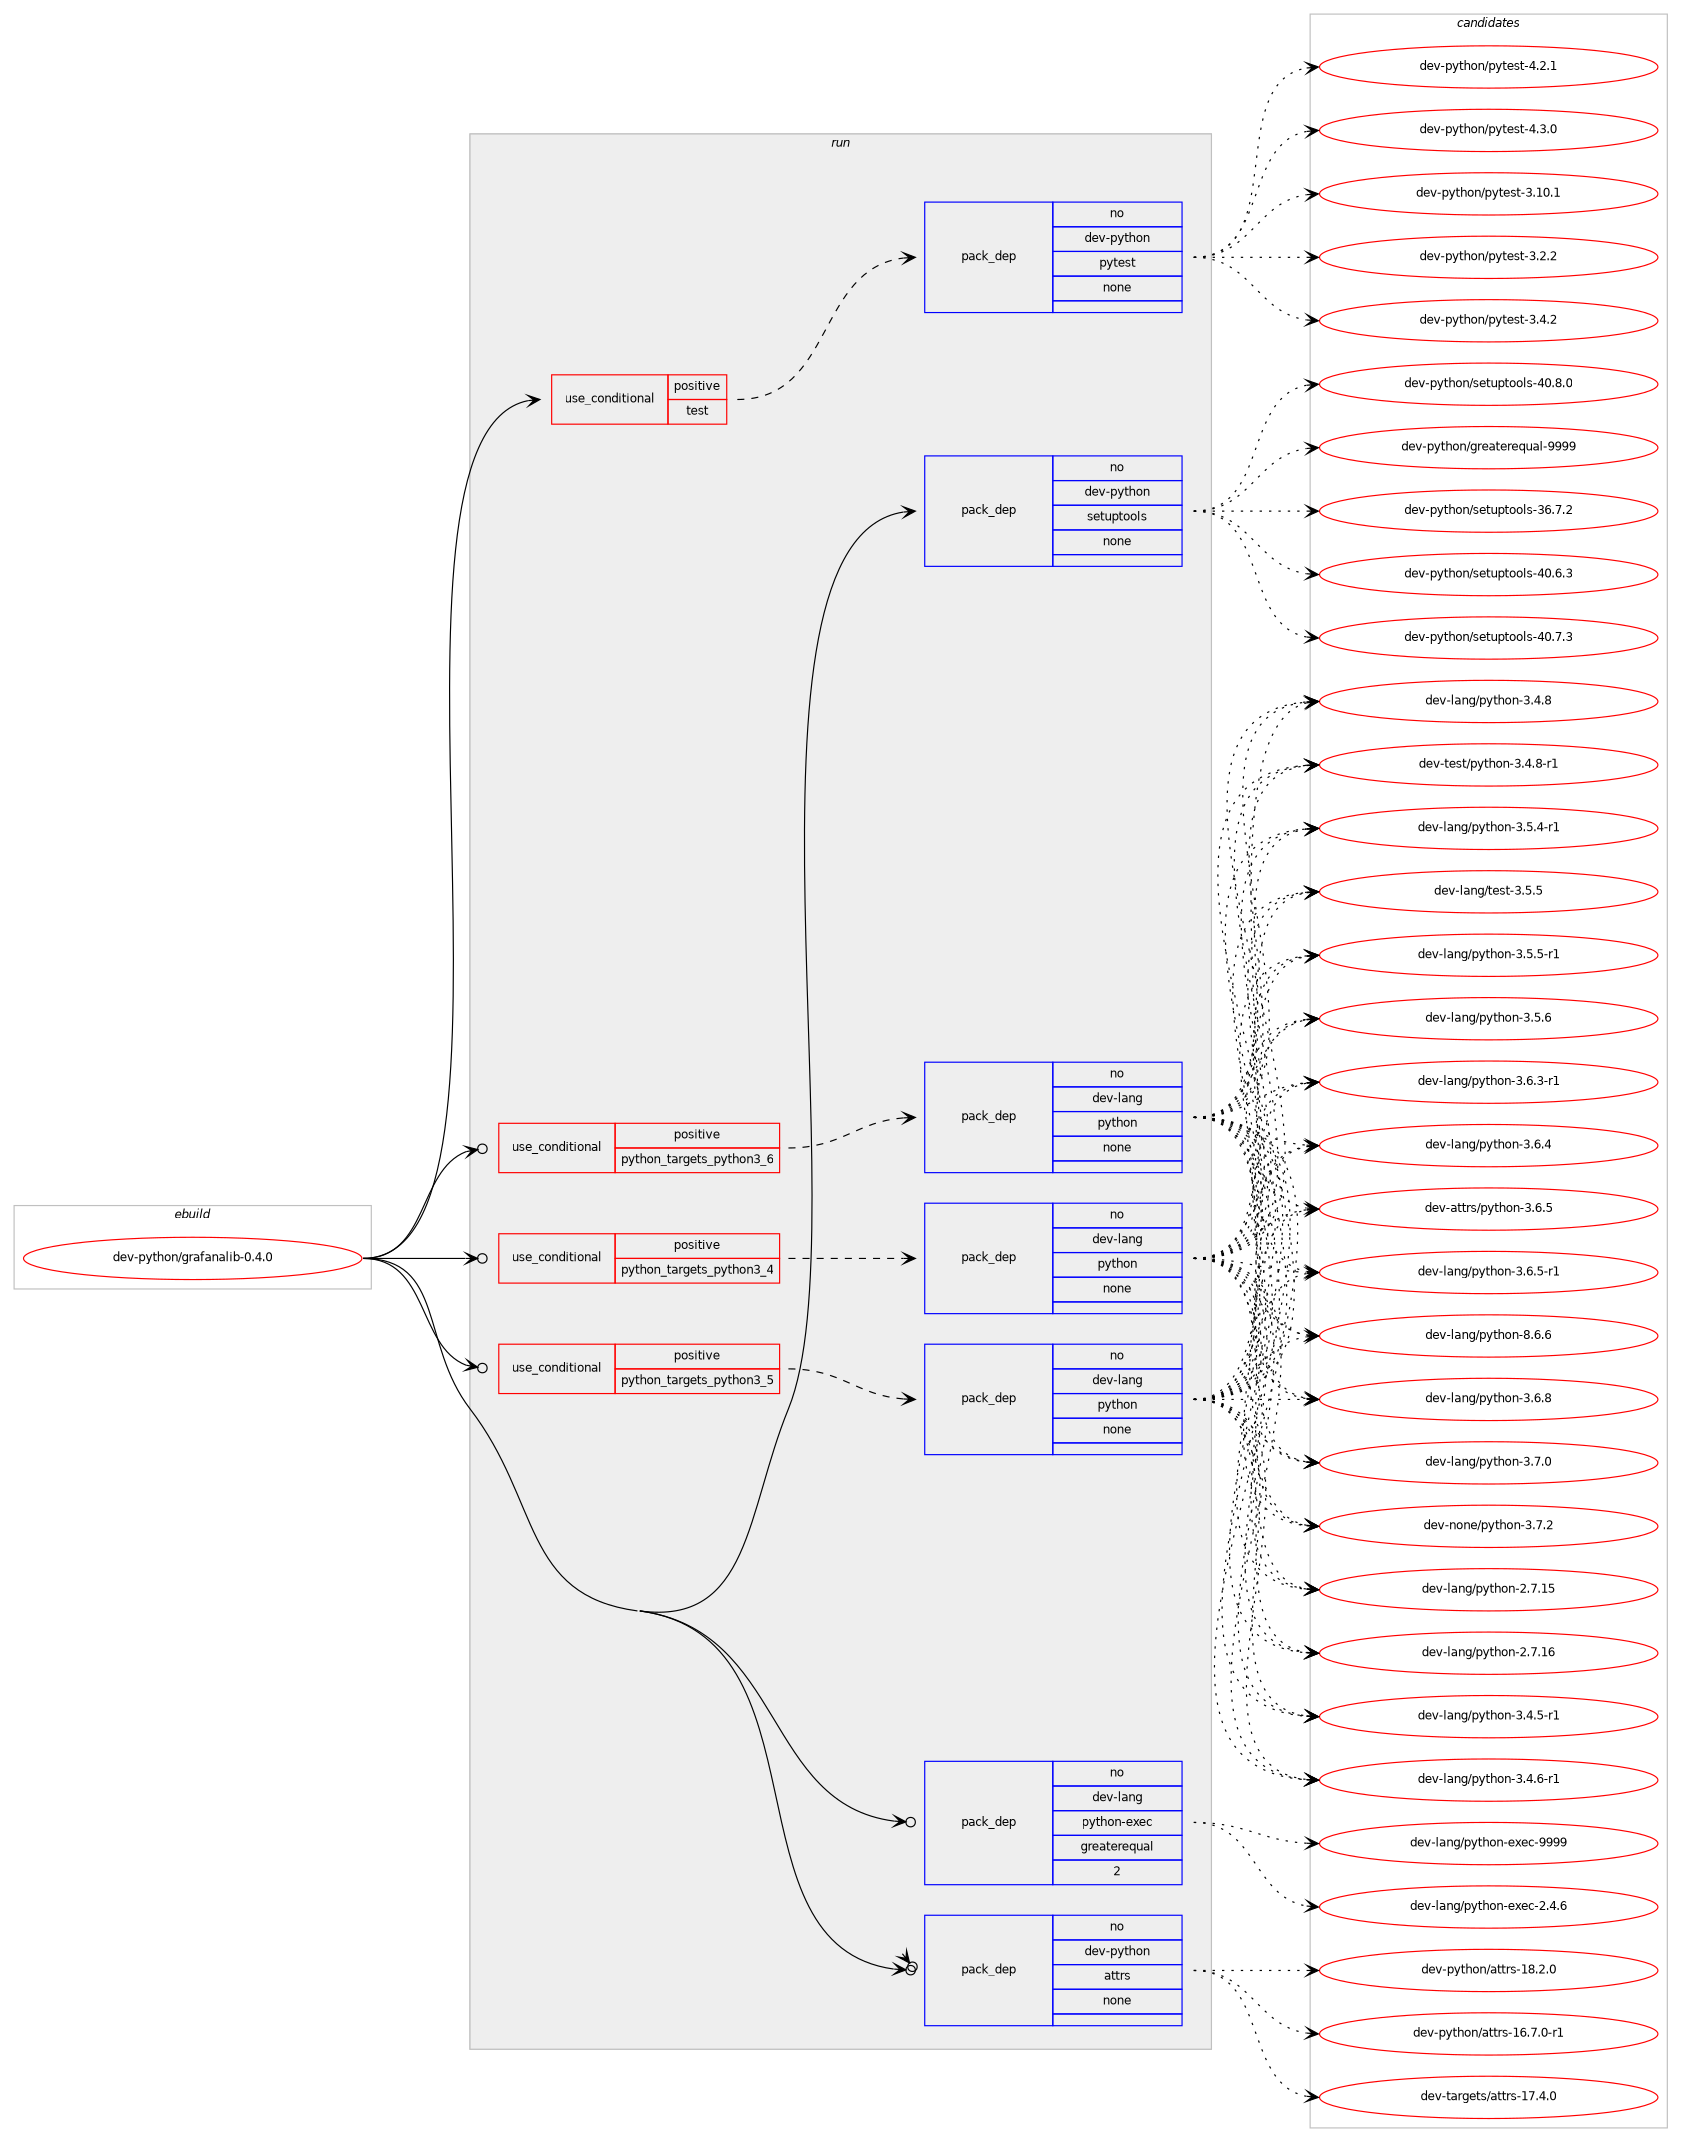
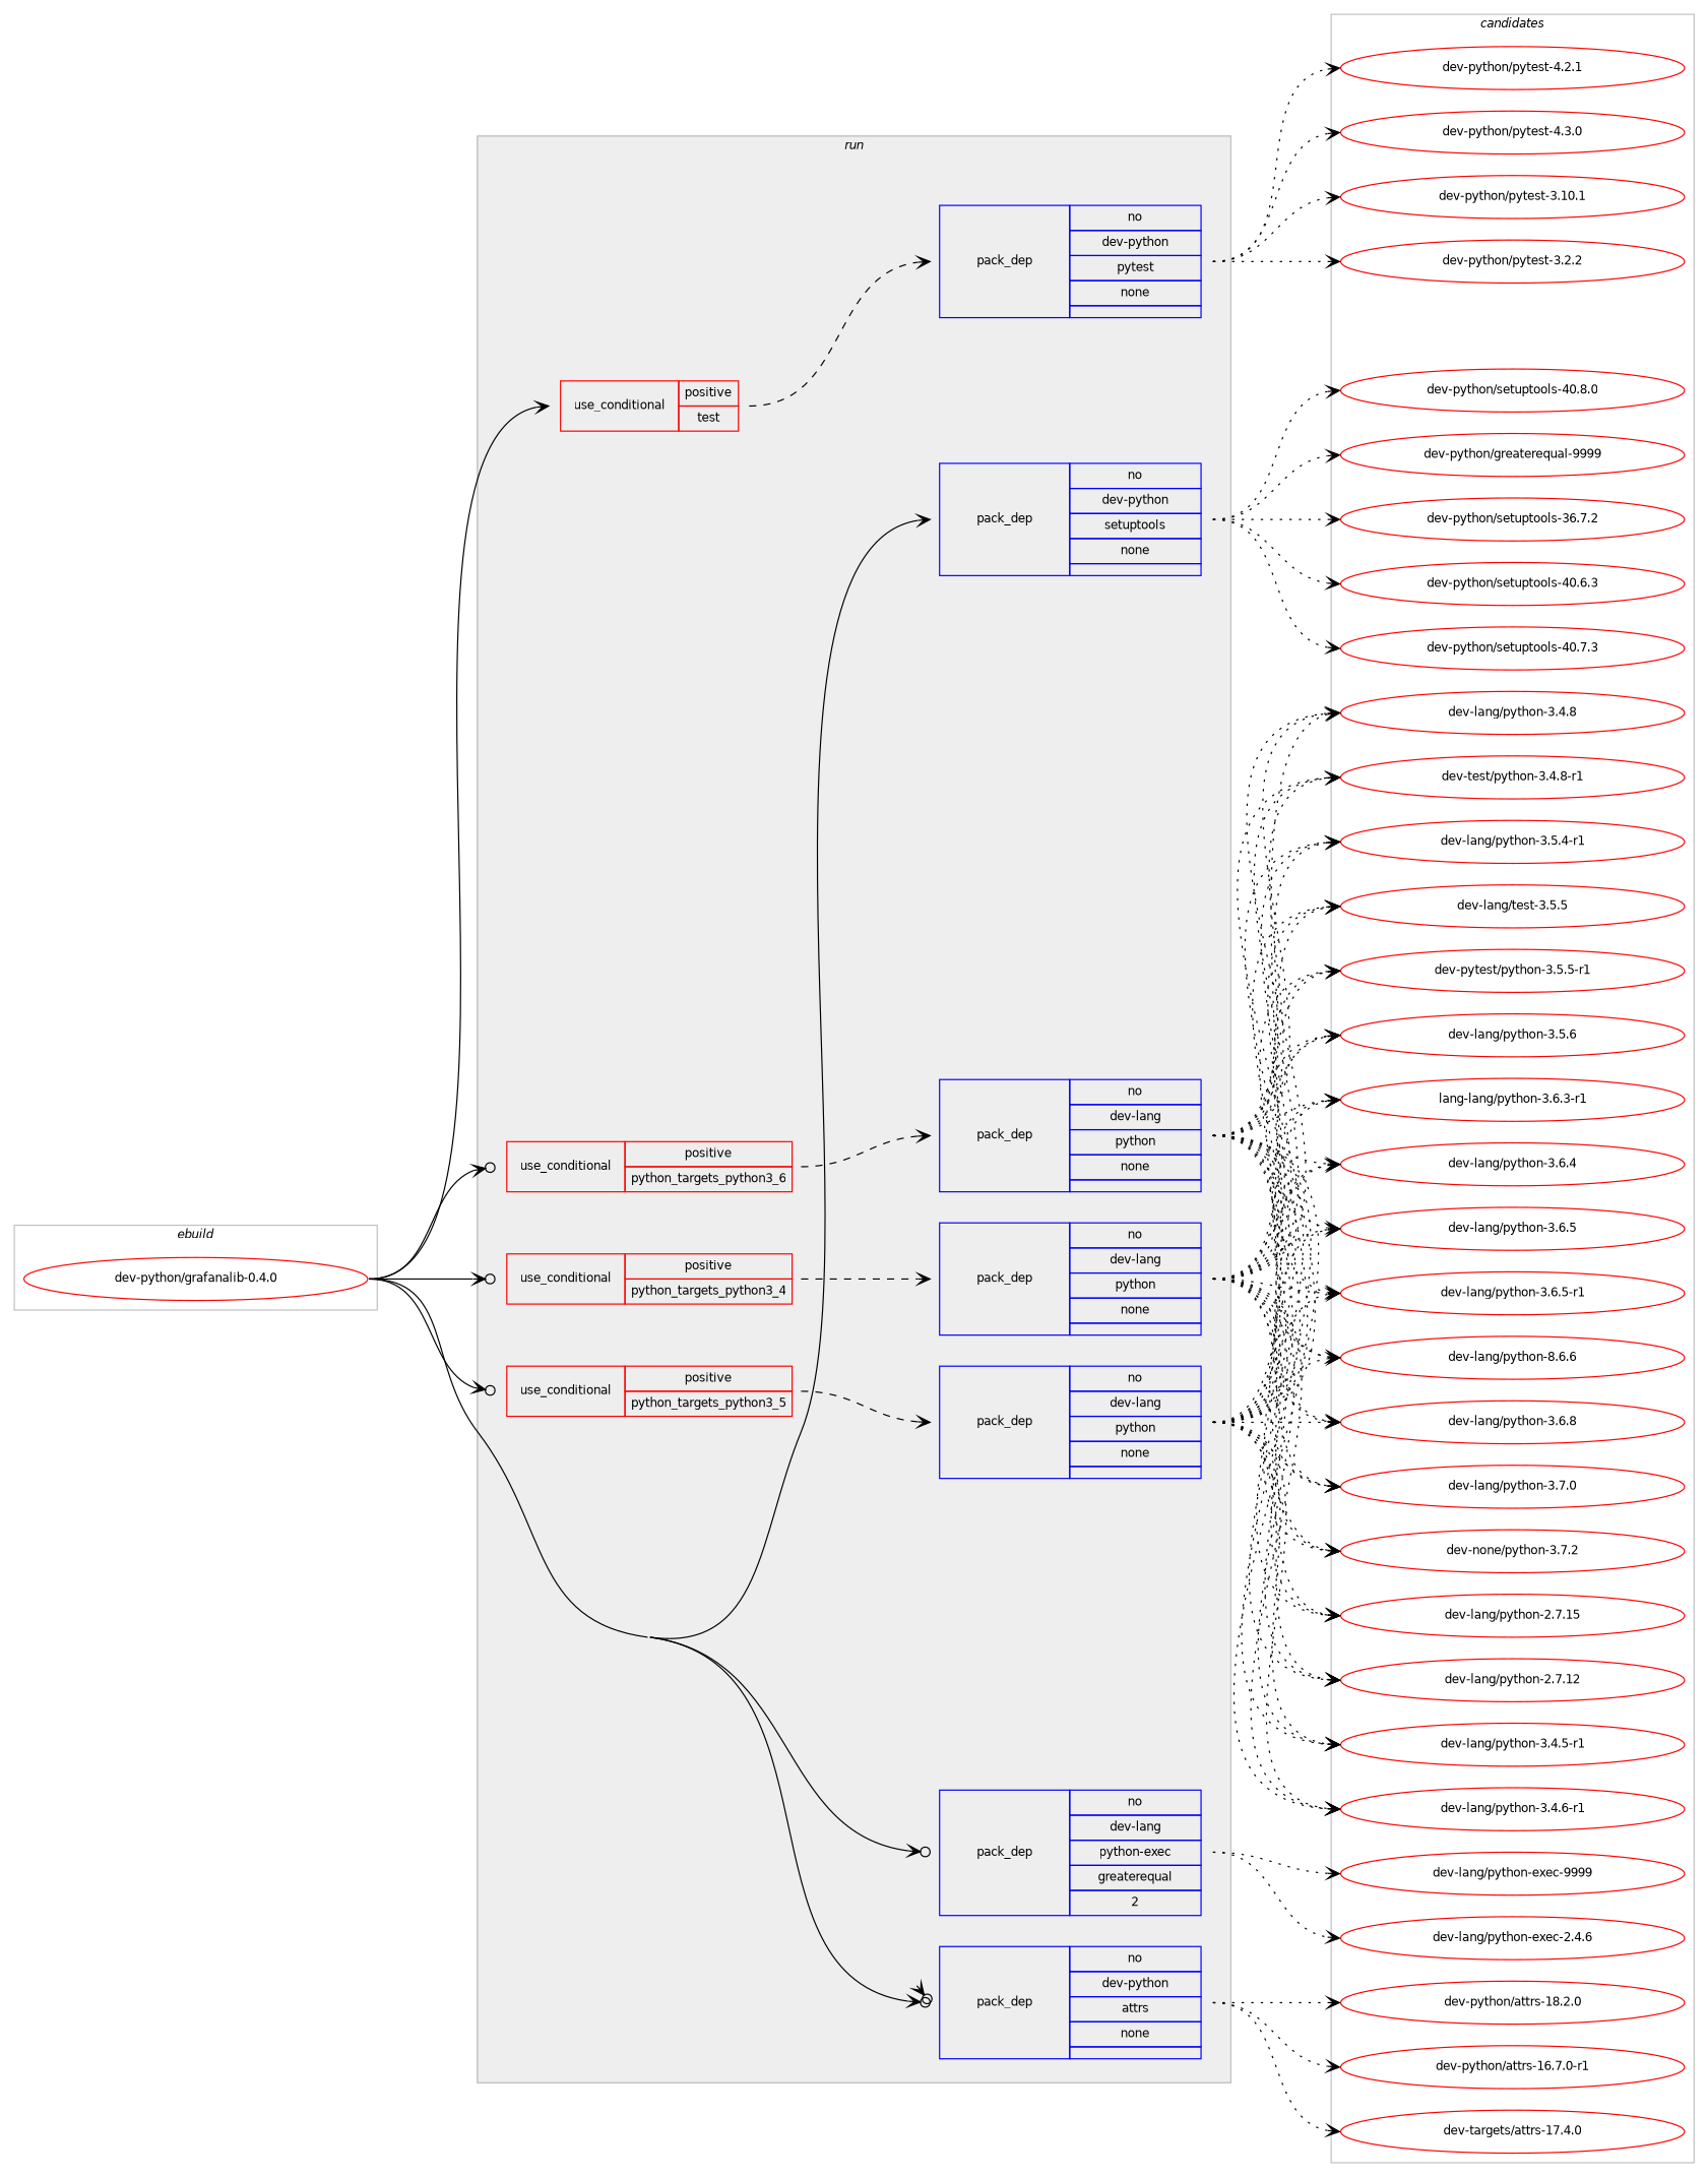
  digraph {
    compound=true
    concentrate=true
    fontname=Helvetica
    fontsize=10
    newrank=true
    rankdir=LR
    ranksep=1.5
    node [color=red fontname=Helvetica fontsize=10]
    edge [arrowhead=vee headport=w style=dotted tailport=e weight=100]
    n1 [label="dev-python/grafanalib-0.4.0" width=4]
    n2 [color=blue label=<<TABLE BORDER="0" CELLBORDER="1" CELLSPACING="0" CELLPADDING="4" WIDTH="220"><TR><TD ROWSPAN="6" CELLPADDING="30">pack_dep</TD></TR><TR><TD WIDTH="110">no</TD></TR><TR><TD>dev-python</TD></TR><TR><TD>pytest</TD></TR><TR><TD>none</TD></TR><TR><TD></TD></TR></TABLE>> shape=none]
    n3 [label=<<TABLE BORDER="0" CELLBORDER="1" CELLSPACING="0" CELLPADDING="4"><TR><TD ROWSPAN="3" CELLPADDING="10">use_conditional</TD></TR><TR><TD>positive</TD></TR><TR><TD>test</TD></TR></TABLE>> shape=none]
    n4 [color=blue label=<<TABLE BORDER="0" CELLBORDER="1" CELLSPACING="0" CELLPADDING="4" WIDTH="220"><TR><TD ROWSPAN="6" CELLPADDING="30">pack_dep</TD></TR><TR><TD WIDTH="110">no</TD></TR><TR><TD>dev-python</TD></TR><TR><TD>setuptools</TD></TR><TR><TD>none</TD></TR><TR><TD></TD></TR></TABLE>> shape=none]
    n5 [color=blue label=<<TABLE BORDER="0" CELLBORDER="1" CELLSPACING="0" CELLPADDING="4" WIDTH="220"><TR><TD ROWSPAN="6" CELLPADDING="30">pack_dep</TD></TR><TR><TD WIDTH="110">no</TD></TR><TR><TD>dev-lang</TD></TR><TR><TD>python</TD></TR><TR><TD>none</TD></TR><TR><TD></TD></TR></TABLE>> shape=none]
    n6 [label=<<TABLE BORDER="0" CELLBORDER="1" CELLSPACING="0" CELLPADDING="4"><TR><TD ROWSPAN="3" CELLPADDING="10">use_conditional</TD></TR><TR><TD>positive</TD></TR><TR><TD>python_targets_python3_4</TD></TR></TABLE>> shape=none]
    n7 [color=blue label=<<TABLE BORDER="0" CELLBORDER="1" CELLSPACING="0" CELLPADDING="4" WIDTH="220"><TR><TD ROWSPAN="6" CELLPADDING="30">pack_dep</TD></TR><TR><TD WIDTH="110">no</TD></TR><TR><TD>dev-lang</TD></TR><TR><TD>python</TD></TR><TR><TD>none</TD></TR><TR><TD></TD></TR></TABLE>> shape=none]
    n8 [label=<<TABLE BORDER="0" CELLBORDER="1" CELLSPACING="0" CELLPADDING="4"><TR><TD ROWSPAN="3" CELLPADDING="10">use_conditional</TD></TR><TR><TD>positive</TD></TR><TR><TD>python_targets_python3_5</TD></TR></TABLE>> shape=none]
    n9 [color=blue label=<<TABLE BORDER="0" CELLBORDER="1" CELLSPACING="0" CELLPADDING="4" WIDTH="220"><TR><TD ROWSPAN="6" CELLPADDING="30">pack_dep</TD></TR><TR><TD WIDTH="110">no</TD></TR><TR><TD>dev-lang</TD></TR><TR><TD>python</TD></TR><TR><TD>none</TD></TR><TR><TD></TD></TR></TABLE>> shape=none]
    n10 [label=<<TABLE BORDER="0" CELLBORDER="1" CELLSPACING="0" CELLPADDING="4"><TR><TD ROWSPAN="3" CELLPADDING="10">use_conditional</TD></TR><TR><TD>positive</TD></TR><TR><TD>python_targets_python3_6</TD></TR></TABLE>> shape=none]
    n11 [color=blue label=<<TABLE BORDER="0" CELLBORDER="1" CELLSPACING="0" CELLPADDING="4" WIDTH="220"><TR><TD ROWSPAN="6" CELLPADDING="30">pack_dep</TD></TR><TR><TD WIDTH="110">no</TD></TR><TR><TD>dev-lang</TD></TR><TR><TD>python-exec</TD></TR><TR><TD>greaterequal</TD></TR><TR><TD>2</TD></TR></TABLE>> shape=none]
    n12 [color=blue label=<<TABLE BORDER="0" CELLBORDER="1" CELLSPACING="0" CELLPADDING="4" WIDTH="220"><TR><TD ROWSPAN="6" CELLPADDING="30">pack_dep</TD></TR><TR><TD WIDTH="110">no</TD></TR><TR><TD>dev-python</TD></TR><TR><TD>attrs</TD></TR><TR><TD>none</TD></TR><TR><TD></TD></TR></TABLE>> shape=none]
    n13 [label="dev-python/pytest-3.10.1" width=4]
    n14 [label="dev-python/pytest-3.2.2" width=4]
-   n15 [label="dev-python/pytest-3.4.2" width=4]
    n16 [label="dev-python/pytest-4.2.1" width=4]
    n17 [label="dev-python/pytest-4.3.0" width=4]
    n18 [label="dev-python/setuptools-36.7.2" width=4]
    n19 [label="dev-python/setuptools-40.6.3" width=4]
    n20 [label="dev-python/setuptools-40.7.3" width=4]
    n21 [label="dev-python/setuptools-40.8.0" width=4]
    n22 [label="dev-python/greaterequal-9999" width=4]
    n23 [label="dev-lang/python-2.7.15" width=4]
-   n24 [label="dev-lang/python-2.7.16" width=4]
+   n24 [label="dev-lang/python-2.7.12" width=4]
    n25 [label="dev-lang/python-3.4.5-r1" width=4]
    n26 [label="dev-lang/python-3.4.6-r1" width=4]
    n27 [label="dev-lang/python-3.4.8" width=4]
    n28 [label="dev-test/python-3.4.8-r1" width=4]
    n29 [label="dev-lang/python-3.5.4-r1" width=4]
    n30 [label="dev-lang/test-3.5.5" width=4]
-   n31 [label="dev-lang/python-3.5.5-r1" width=4]
+   n31 [label="dev-pytest/python-3.5.5-r1" width=4]
    n32 [label="dev-lang/python-3.5.6" width=4]
-   n33 [label="dev-lang/python-3.6.3-r1" width=4]
+   n33 [label="lang-lang/python-3.6.3-r1" width=4]
    n34 [label="dev-lang/python-3.6.4" width=4]
-   n35 [label="dev-attrs/python-3.6.5" width=4]
+   n35 [label="dev-lang/python-3.6.5" width=4]
    n36 [label="dev-lang/python-3.6.5-r1" width=4]
    n37 [label="dev-lang/python-8.6.6" width=4]
    n38 [label="dev-lang/python-3.6.8" width=4]
    n39 [label="dev-lang/python-3.7.0" width=4]
    n40 [label="dev-none/python-3.7.2" width=4]
    n41 [label="dev-lang/python-exec-2.4.6" width=4]
    n42 [label="dev-lang/python-exec-9999" width=4]
    n43 [label="dev-python/attrs-16.7.0-r1" width=4]
    n44 [label="dev-targets/attrs-17.4.0" width=4]
    n45 [label="dev-python/attrs-18.2.0" width=4]
    subgraph cluster_1 {
      color=gray
      label=<<i>ebuild</i>>
      rank=same
      n1
    }
    subgraph cluster_2 {
      color=gray
      label=<<i>dependencies</i>>
      subgraph cluster_3 {
        color=gray
        fillcolor="#eeeeee"
        label=<<i>compile</i>>
        style=filled
        subgraph sub_4 {
          color=gray
          fillcolor="#eeeeee"
          label=<<i>compile</i>>
          style=filled
          n3
          subgraph sub_5 {
            color=gray
            fillcolor="#eeeeee"
            label=<<i>compile</i>>
            style=filled
            n2
          }
        }
        subgraph sub_6 {
          color=gray
          fillcolor="#eeeeee"
          label=<<i>compile</i>>
          style=filled
          n4
        }
      }
      subgraph cluster_7 {
        color=gray
        fillcolor="#eeeeee"
        label=<<i>compile and run</i>>
        style=filled
        subgraph sub_8 {
          color=gray
          fillcolor="#eeeeee"
          label=<<i>compile and run</i>>
          style=filled
          n6
          subgraph sub_9 {
            color=gray
            fillcolor="#eeeeee"
            label=<<i>compile and run</i>>
            style=filled
            n5
          }
        }
        subgraph sub_10 {
          color=gray
          fillcolor="#eeeeee"
          label=<<i>compile and run</i>>
          style=filled
          n8
          subgraph sub_11 {
            color=gray
            fillcolor="#eeeeee"
            label=<<i>compile and run</i>>
            style=filled
            n7
          }
        }
        subgraph sub_12 {
          color=gray
          fillcolor="#eeeeee"
          label=<<i>compile and run</i>>
          style=filled
          n10
          subgraph sub_13 {
            color=gray
            fillcolor="#eeeeee"
            label=<<i>compile and run</i>>
            style=filled
            n9
          }
        }
        subgraph sub_14 {
          color=gray
          fillcolor="#eeeeee"
          label=<<i>compile and run</i>>
          style=filled
          n11
        }
        subgraph sub_15 {
          color=gray
          fillcolor="#eeeeee"
          label=<<i>compile and run</i>>
          style=filled
          n12
        }
      }
      subgraph cluster_16 {
        color=gray
        fillcolor="#eeeeee"
        label=<<i>run</i>>
        style=filled
      }
    }
    subgraph cluster_17 {
      color=gray
      label=<<i>candidates</i>>
      rank=same
      subgraph sub_18 {
        color=black
        label=<<i>candidates</i>>
        nodesep=1
        rank=same
        n13
        n14
-       n15
        n16
        n17
      }
      subgraph sub_19 {
        color=black
        label=<<i>candidates</i>>
        nodesep=1
        rank=same
        n18
        n19
        n20
        n21
        n22
      }
      subgraph sub_20 {
        color=black
        label=<<i>candidates</i>>
        nodesep=1
        rank=same
        n23
        n24
        n25
        n26
        n27
        n28
        n29
        n30
        n31
        n32
        n33
        n34
        n35
        n36
        n37
        n38
        n39
        n40
      }
      subgraph sub_21 {
        color=black
        label=<<i>candidates</i>>
        nodesep=1
        rank=same
        n23
        n24
        n25
        n26
        n27
        n28
        n29
        n30
        n31
        n32
        n33
        n34
        n35
        n36
        n37
        n38
        n39
        n40
      }
      subgraph sub_22 {
        color=black
        label=<<i>candidates</i>>
        nodesep=1
        rank=same
        n23
        n24
        n25
        n26
        n27
        n28
        n29
        n30
        n31
        n32
        n33
        n34
        n35
        n36
        n37
        n38
        n39
        n40
      }
      subgraph sub_23 {
        color=black
        label=<<i>candidates</i>>
        nodesep=1
        rank=same
        n41
        n42
      }
      subgraph sub_24 {
        color=black
        label=<<i>candidates</i>>
        nodesep=1
        rank=same
        n43
        n44
        n45
      }
    }
    n1 -> n3 [style=solid weight=20]
    n1 -> n4 [style=solid weight=20]
    n1 -> n6 [arrowhead=odotvee style=solid weight=20]
    n1 -> n8 [arrowhead=odotvee style=solid weight=20]
    n1 -> n10 [arrowhead=odotvee style=solid weight=20]
    n1 -> n11 [arrowhead=odotvee style=solid weight=20]
    n1 -> n12 [arrowhead=odotvee style=solid weight=20]
    n2 -> n13
    n2 -> n14
-   n2 -> n15
    n2 -> n16
    n2 -> n17
    n3 -> n2 [style=dashed weight=20]
    n4 -> n18
    n4 -> n19
    n4 -> n20
    n4 -> n21
    n4 -> n22
    n5 -> n23
    n5 -> n24
    n5 -> n25
    n5 -> n26
    n5 -> n27
    n5 -> n28
    n5 -> n29
    n5 -> n30
    n5 -> n31
    n5 -> n32
    n5 -> n33
    n5 -> n34
    n5 -> n35
    n5 -> n36
    n5 -> n37
    n5 -> n38
    n5 -> n39
    n5 -> n40
    n6 -> n5 [style=dashed weight=20]
    n7 -> n23
    n7 -> n24
    n7 -> n25
    n7 -> n26
    n7 -> n27
    n7 -> n28
    n7 -> n29
    n7 -> n30
    n7 -> n31
    n7 -> n32
    n7 -> n33
    n7 -> n34
    n7 -> n35
    n7 -> n36
    n7 -> n37
    n7 -> n38
    n7 -> n39
    n7 -> n40
    n8 -> n7 [style=dashed weight=20]
    n9 -> n23
    n9 -> n24
    n9 -> n25
    n9 -> n26
    n9 -> n27
    n9 -> n28
    n9 -> n29
    n9 -> n30
    n9 -> n31
    n9 -> n32
    n9 -> n33
    n9 -> n34
    n9 -> n35
    n9 -> n36
    n9 -> n37
    n9 -> n38
    n9 -> n39
    n9 -> n40
    n10 -> n9 [style=dashed weight=20]
    n11 -> n41
    n11 -> n42
    n12 -> n43
    n12 -> n44
    n12 -> n45
  }
